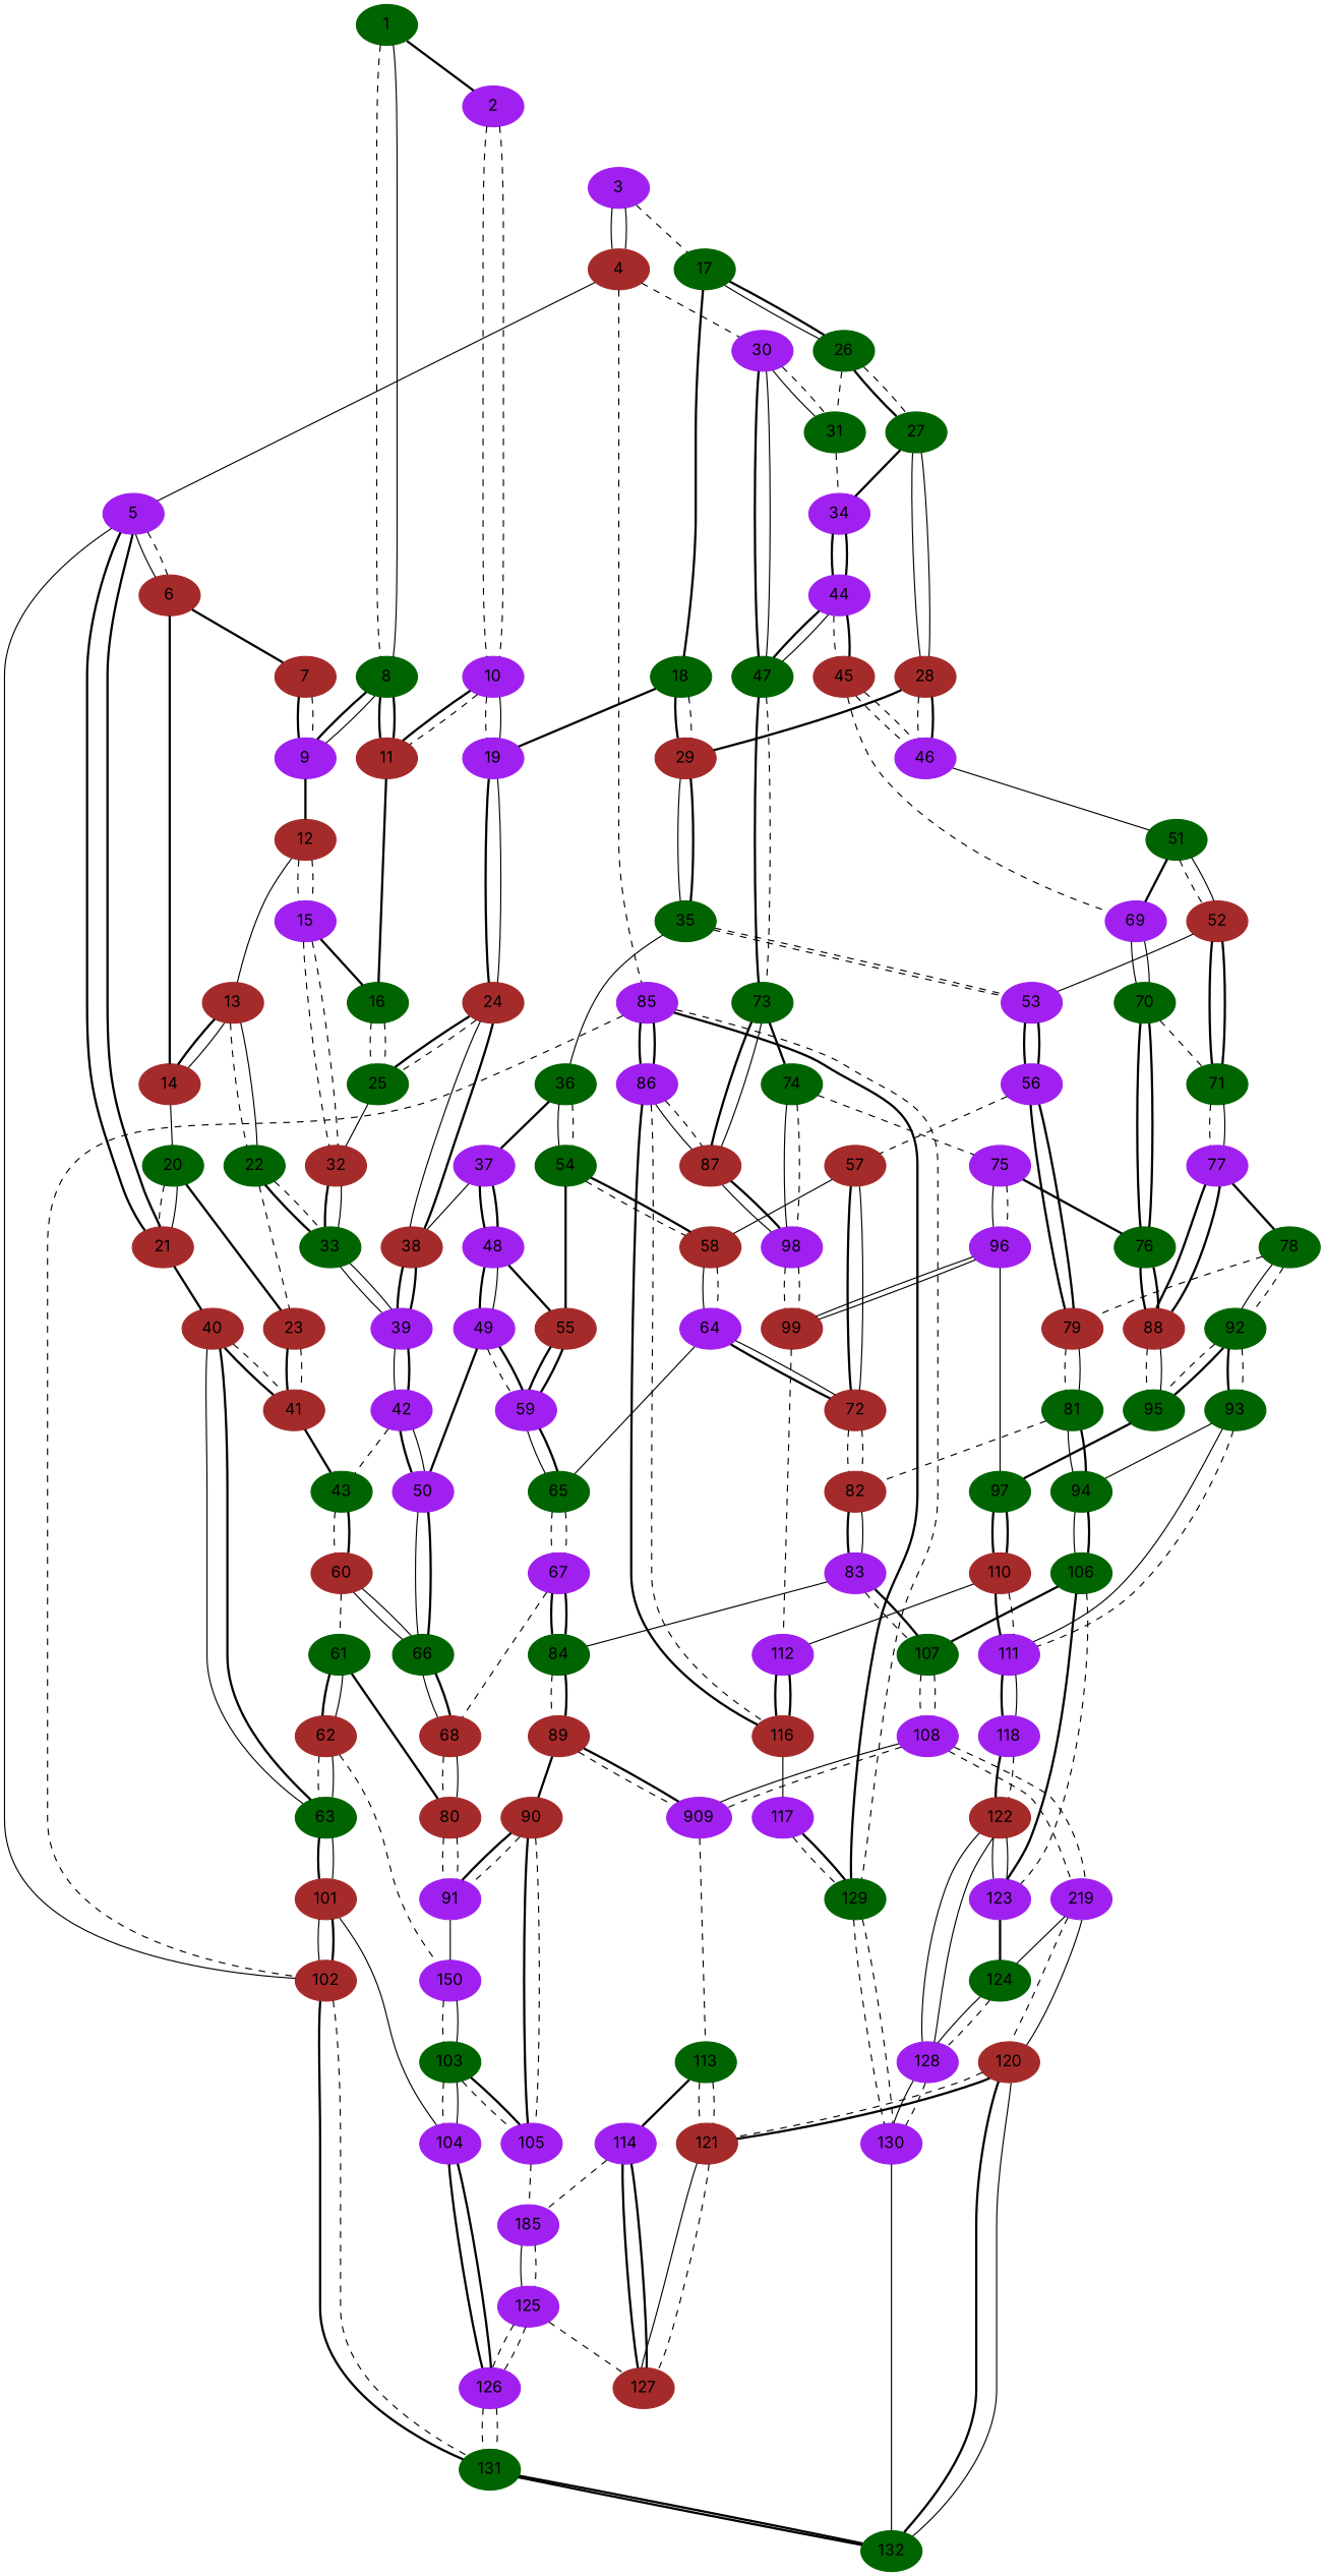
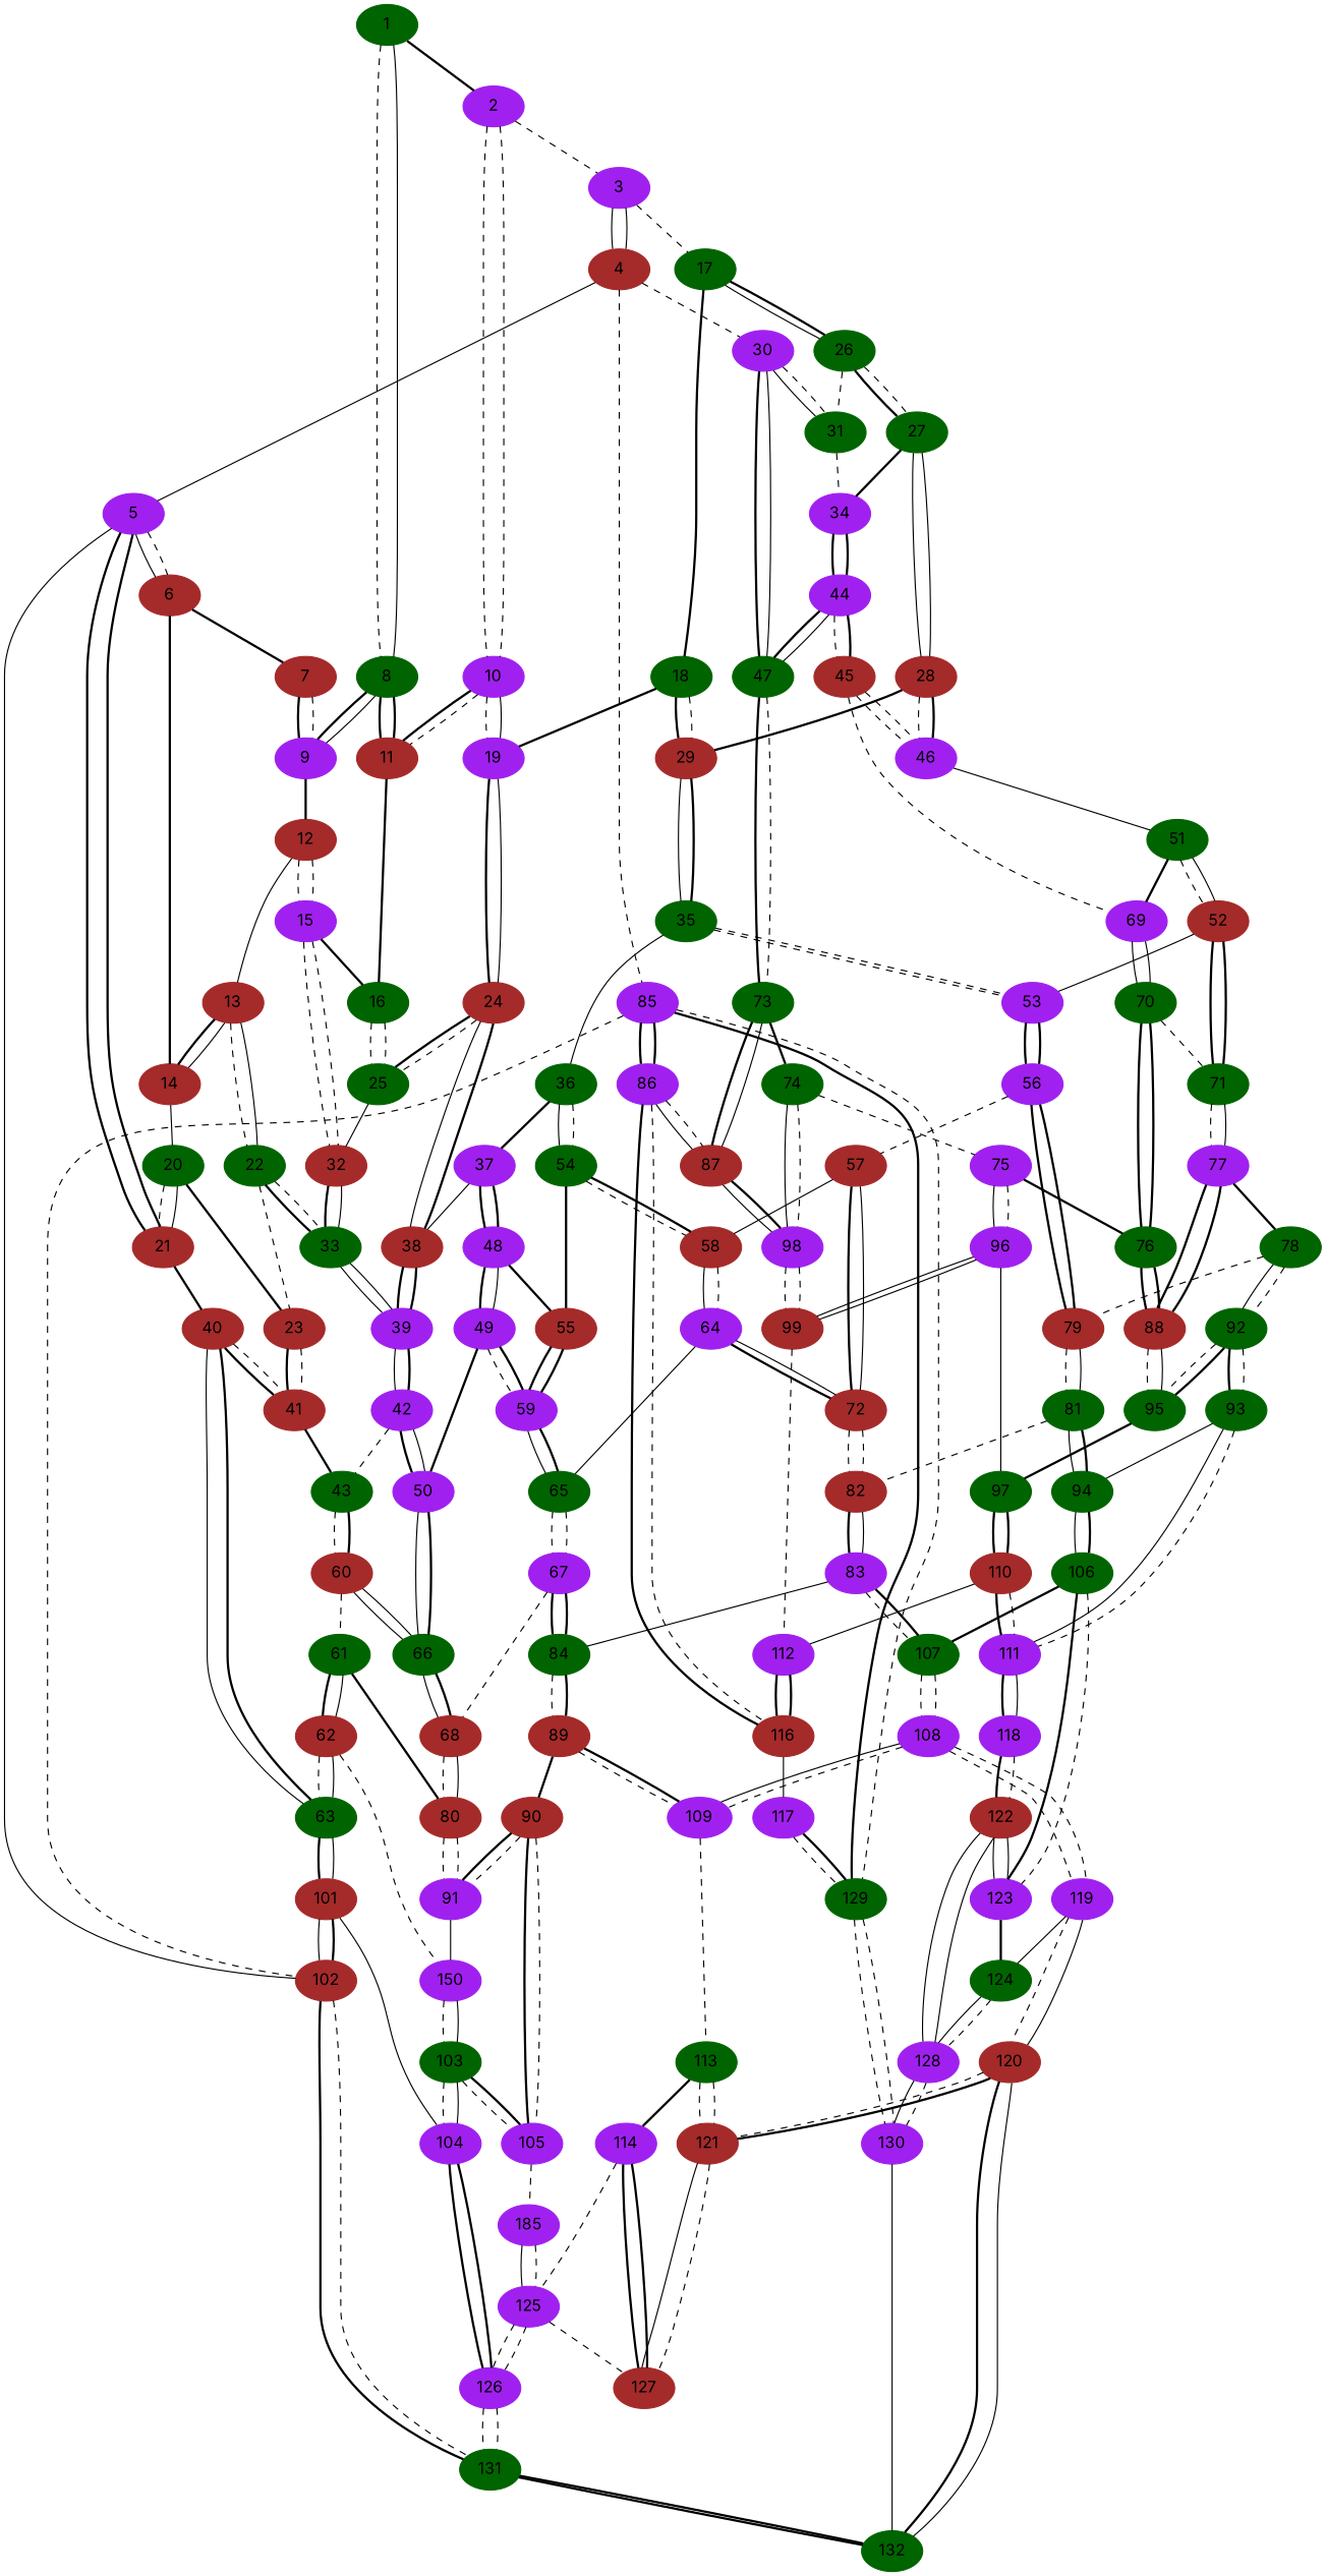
  graph {
    fontname=Inter
    node [color=purple fontname=Inter style=filled]
    edge [fontname=Inter style=bold]
    1 [color=darkgreen]
    2
    8 [color=darkgreen]
    3
    10
    9
    11 [color=brown]
    4 [color=brown]
    17 [color=darkgreen]
    19
    5
    30
    85
    18 [color=darkgreen]
    26 [color=darkgreen]
    6 [color=brown]
    21 [color=brown]
    102 [color=brown]
    31 [color=darkgreen]
    47 [color=darkgreen]
    86
    129 [color=darkgreen]
    7 [color=brown]
    14 [color=brown]
    40 [color=brown]
    131 [color=darkgreen]
    20 [color=darkgreen]
    12 [color=brown]
    16 [color=darkgreen]
    13 [color=brown]
    15
    24 [color=brown]
    25 [color=darkgreen]
    22 [color=darkgreen]
    32 [color=brown]
    23 [color=brown]
    33 [color=darkgreen]
    29 [color=brown]
    27 [color=darkgreen]
    35 [color=darkgreen]
    38 [color=brown]
    41 [color=brown]
    63 [color=darkgreen]
    39
    43 [color=darkgreen]
    28 [color=brown]
    34
    46
    44
    51 [color=darkgreen]
    36 [color=darkgreen]
    53
    73 [color=darkgreen]
    42
    45 [color=brown]
    37
    54 [color=darkgreen]
    56
    48
    55 [color=brown]
    58 [color=brown]
    49
    50
    101 [color=brown]
    60 [color=brown]
    66 [color=darkgreen]
    61 [color=darkgreen]
    69
    70 [color=darkgreen]
    52 [color=brown]
    74 [color=darkgreen]
    87 [color=brown]
    59
    65 [color=darkgreen]
    68 [color=brown]
    71 [color=darkgreen]
    77
    57 [color=brown]
    79 [color=brown]
    64
    72 [color=brown]
    81 [color=darkgreen]
    82 [color=brown]
    67
    62 [color=brown]
    80 [color=brown]
    n87 [label=150]
    91
    103 [color=darkgreen]
    104
    84 [color=darkgreen]
    89 [color=brown]
    76 [color=darkgreen]
    88 [color=brown]
    78 [color=darkgreen]
    83
    75
    98
    96
    99 [color=brown]
    97 [color=darkgreen]
    95 [color=darkgreen]
    92 [color=darkgreen]
    93 [color=darkgreen]
    94 [color=darkgreen]
    106 [color=darkgreen]
    107 [color=darkgreen]
    108
    90 [color=brown]
-   109 [label=909]
+   109
    116 [color=brown]
    130
    117
    105
    113 [color=darkgreen]
    n116 [label=185]
    111
    118
    123
    110 [color=brown]
    112
    126
    132 [color=darkgreen]
    125
    124 [color=darkgreen]
-   119 [label=219]
+   119
    120 [color=brown]
    114
    121 [color=brown]
    122 [color=brown]
    127 [color=brown]
    128
    1 -- 2
    1 -- 8 [style=dashed]
    1 -- 8 [style=solid]
+   2 -- 3 [style=dashed]
    2 -- 10 [style=dashed]
    2 -- 10 [style=dashed]
    8 -- 9
    8 -- 9 [style=solid]
    8 -- 11
    8 -- 11
    3 -- 4 [style=solid]
    3 -- 4 [style=solid]
    3 -- 17 [style=dashed]
    10 -- 11
    10 -- 11 [style=dashed]
    10 -- 19 [style=dashed]
    10 -- 19 [style=solid]
    9 -- 12
    11 -- 16
    4 -- 5 [style=solid]
    4 -- 30 [style=dashed]
    4 -- 85 [style=dashed]
    17 -- 18
    17 -- 26 [style=solid]
    17 -- 26
    19 -- 24
    19 -- 24 [style=solid]
    5 -- 6 [style=solid]
    5 -- 6 [style=dashed]
    5 -- 21
    5 -- 21
    5 -- 102 [style=solid]
    30 -- 31 [style=solid]
    30 -- 31 [style=dashed]
    30 -- 47
    30 -- 47 [style=solid]
    85 -- 102 [style=dashed]
    85 -- 86
    85 -- 86
    85 -- 129
    85 -- 129 [style=dashed]
    18 -- 19
    18 -- 29
    18 -- 29 [style=dashed]
    26 -- 31 [style=dashed]
    26 -- 27
    26 -- 27 [style=dashed]
    6 -- 7
    6 -- 14
    21 -- 40
    102 -- 131
    102 -- 131 [style=dashed]
    31 -- 34 [style=dashed]
    47 -- 73
    47 -- 73 [style=dashed]
    86 -- 87 [style=solid]
    86 -- 87 [style=dashed]
    86 -- 116
    86 -- 116 [style=dashed]
    129 -- 130 [style=dashed]
    129 -- 130 [style=dashed]
    7 -- 9
    7 -- 9 [style=dashed]
    14 -- 20 [style=solid]
    40 -- 41
    40 -- 41 [style=dashed]
    40 -- 63 [style=solid]
    40 -- 63
    131 -- 132
    131 -- 132
    20 -- 21 [style=dashed]
    20 -- 21 [style=solid]
    20 -- 23
    12 -- 13 [style=solid]
    12 -- 15 [style=dashed]
    12 -- 15 [style=dashed]
    16 -- 25 [style=dashed]
    16 -- 25 [style=dashed]
    13 -- 14
    13 -- 14 [style=solid]
    13 -- 22 [style=dashed]
    13 -- 22 [style=solid]
    15 -- 16
    15 -- 32 [style=dashed]
    15 -- 32 [style=dashed]
    24 -- 25
    24 -- 25 [style=dashed]
    24 -- 38 [style=solid]
    24 -- 38
    25 -- 32 [style=solid]
    22 -- 23 [style=dashed]
    22 -- 33
    22 -- 33 [style=dashed]
    32 -- 33
    32 -- 33 [style=solid]
    23 -- 41
    23 -- 41 [style=dashed]
    33 -- 39 [style=solid]
    33 -- 39 [style=solid]
    29 -- 35 [style=solid]
    29 -- 35
    27 -- 28 [style=solid]
    27 -- 28 [style=solid]
    27 -- 34
    35 -- 36 [style=solid]
    35 -- 53 [style=dashed]
    35 -- 53 [style=dashed]
    38 -- 39
    38 -- 39
    41 -- 43
    63 -- 101
    63 -- 101 [style=solid]
    39 -- 42 [style=solid]
    39 -- 42
    43 -- 60 [style=dashed]
    43 -- 60
    28 -- 29
    28 -- 46 [style=dashed]
    28 -- 46
    34 -- 44
    34 -- 44
    46 -- 51 [style=solid]
    44 -- 47
    44 -- 47 [style=solid]
    44 -- 45 [style=dashed]
    44 -- 45
    51 -- 69
    51 -- 52 [style=dashed]
    51 -- 52 [style=solid]
    36 -- 37
    36 -- 54 [style=solid]
    36 -- 54 [style=dashed]
    53 -- 56
    53 -- 56
    73 -- 74
    73 -- 87
    73 -- 87 [style=solid]
    42 -- 43 [style=dashed]
    42 -- 50
    42 -- 50 [style=solid]
    45 -- 46 [style=dashed]
    45 -- 46 [style=dashed]
    45 -- 69 [style=dashed]
    37 -- 38 [style=solid]
    37 -- 48
    37 -- 48
    54 -- 55
    54 -- 58 [style=dashed]
    54 -- 58
    56 -- 57 [style=dashed]
    56 -- 79
    56 -- 79
    48 -- 55
    48 -- 49
    48 -- 49 [style=solid]
    55 -- 59
    55 -- 59
    58 -- 64 [style=solid]
    58 -- 64 [style=dashed]
    49 -- 50
    49 -- 59 [style=dashed]
    49 -- 59
    50 -- 66 [style=solid]
    50 -- 66
    101 -- 102 [style=solid]
    101 -- 102
    101 -- 104 [style=solid]
    60 -- 66 [style=solid]
    60 -- 66 [style=solid]
    60 -- 61 [style=dashed]
    66 -- 68 [style=solid]
    66 -- 68
    61 -- 62
    61 -- 62 [style=solid]
    61 -- 80
    69 -- 70 [style=solid]
    69 -- 70 [style=solid]
    70 -- 71 [style=dashed]
    70 -- 76
    70 -- 76
    52 -- 53 [style=solid]
    52 -- 71
    52 -- 71
    74 -- 75 [style=dashed]
    74 -- 98 [style=solid]
    74 -- 98 [style=dashed]
    87 -- 98 [style=solid]
    87 -- 98
    59 -- 65 [style=solid]
    59 -- 65
    65 -- 67 [style=dashed]
    65 -- 67 [style=dashed]
    68 -- 80 [style=dashed]
    68 -- 80 [style=solid]
    71 -- 77 [style=dashed]
    71 -- 77 [style=solid]
    77 -- 88
    77 -- 88
    77 -- 78
    57 -- 58 [style=solid]
    57 -- 72
    57 -- 72 [style=solid]
    79 -- 81 [style=dashed]
    79 -- 81 [style=solid]
    64 -- 65 [style=solid]
    64 -- 72
    64 -- 72 [style=solid]
    72 -- 82 [style=dashed]
    72 -- 82 [style=dashed]
    81 -- 82 [style=dashed]
    81 -- 94 [style=solid]
    81 -- 94
    82 -- 83
    82 -- 83 [style=solid]
    67 -- 68 [style=dashed]
    67 -- 84
    67 -- 84
    62 -- 63 [style=dashed]
    62 -- 63 [style=solid]
    62 -- n87 [style=dashed]
    80 -- 91 [style=dashed]
    80 -- 91 [style=dashed]
    n87 -- 103 [style=dashed]
    n87 -- 103 [style=solid]
    91 -- n87 [style=solid]
    103 -- 104 [style=dashed]
    103 -- 104 [style=solid]
    103 -- 105 [style=dashed]
    103 -- 105
    104 -- 126
    104 -- 126
    84 -- 89 [style=dashed]
    84 -- 89
    89 -- 90
    89 -- 109 [style=dashed]
    89 -- 109
    76 -- 88
    76 -- 88
    88 -- 95 [style=dashed]
    88 -- 95 [style=solid]
    78 -- 79 [style=dashed]
    78 -- 92 [style=solid]
    78 -- 92 [style=dashed]
    83 -- 84 [style=solid]
    83 -- 107 [style=dashed]
    83 -- 107
    75 -- 76
    75 -- 96 [style=solid]
    75 -- 96 [style=dashed]
    98 -- 99 [style=dashed]
    98 -- 99 [style=dashed]
    96 -- 99 [style=solid]
    96 -- 99 [style=solid]
    96 -- 97 [style=solid]
    99 -- 112 [style=dashed]
    97 -- 110
    97 -- 110
    95 -- 97
    92 -- 95 [style=dashed]
    92 -- 95
    92 -- 93
    92 -- 93 [style=dashed]
    93 -- 94 [style=solid]
    93 -- 111 [style=solid]
    93 -- 111 [style=dashed]
    94 -- 106 [style=solid]
    94 -- 106
    106 -- 107
    106 -- 123
    106 -- 123 [style=dashed]
    107 -- 108 [style=dashed]
    107 -- 108 [style=dashed]
    108 -- 109 [style=solid]
    108 -- 109 [style=dashed]
    108 -- 119 [style=dashed]
    108 -- 119 [style=dashed]
    90 -- 91
    90 -- 91 [style=dashed]
    90 -- 105
    90 -- 105 [style=dashed]
    109 -- 113 [style=dashed]
    116 -- 117 [style=solid]
    130 -- 132 [style=solid]
    117 -- 129 [style=dashed]
    117 -- 129
    105 -- n116 [style=dashed]
    113 -- 114
    113 -- 121 [style=dashed]
    113 -- 121 [style=dashed]
    n116 -- 125 [style=solid]
    n116 -- 125 [style=dashed]
    111 -- 118
    111 -- 118 [style=solid]
    118 -- 122
    118 -- 122 [style=dashed]
    123 -- 124
    110 -- 111
    110 -- 111 [style=dashed]
    110 -- 112 [style=solid]
    112 -- 116
    112 -- 116
    126 -- 131 [style=dashed]
    126 -- 131 [style=dashed]
    125 -- 126 [style=dashed]
    125 -- 126 [style=dashed]
    125 -- 127 [style=dashed]
    124 -- 128 [style=solid]
    124 -- 128 [style=dashed]
    119 -- 124 [style=solid]
    119 -- 120 [style=dashed]
    119 -- 120 [style=solid]
    120 -- 132
    120 -- 132 [style=solid]
    120 -- 121 [style=dashed]
    120 -- 121
-   114 -- n116 [style=dashed]
+   114 -- 125 [style=dashed]
    114 -- 127
    114 -- 127
    121 -- 127 [style=solid]
    121 -- 127 [style=dashed]
    122 -- 123 [style=solid]
    122 -- 123 [style=solid]
    122 -- 128 [style=solid]
    122 -- 128 [style=solid]
    128 -- 130 [style=solid]
    128 -- 130 [style=dashed]
  }
